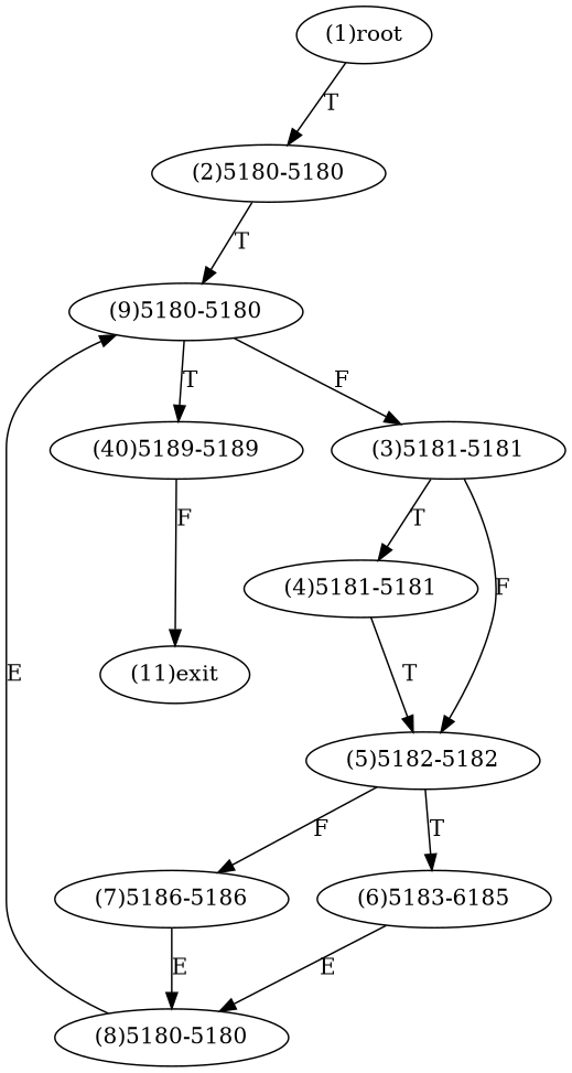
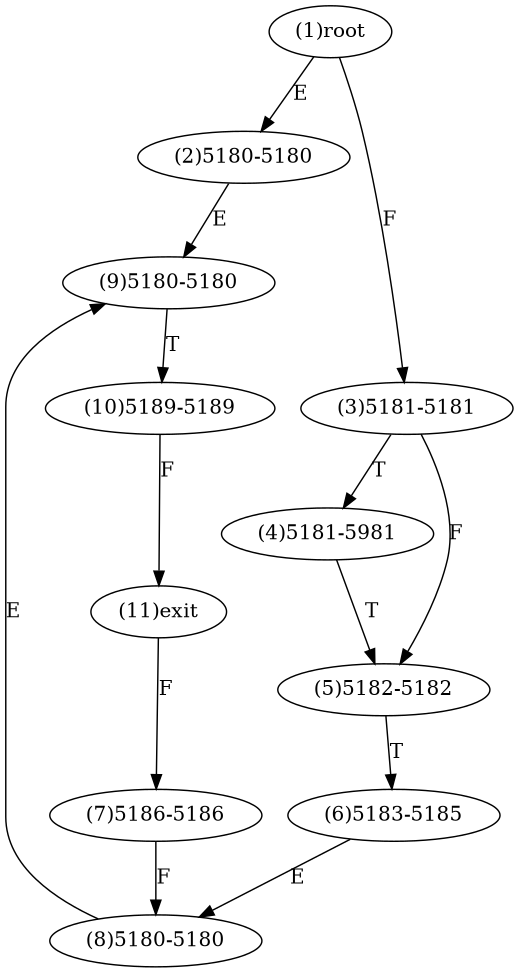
  digraph {
    n1 [label="(1)root"]
    n2 [label="(2)5180-5180"]
    n3 [label="(9)5180-5180"]
    n4 [label="(3)5181-5181"]
-   n5 [label="(40)5189-5189"]
-   n6 [label="(4)5181-5181"]
+   n5 [label="(10)5189-5189"]
+   n6 [label="(4)5181-5981"]
    n7 [label="(5)5182-5182"]
-   n8 [label="(6)5183-6185"]
+   n8 [label="(6)5183-5185"]
    n9 [label="(7)5186-5186"]
    n10 [label="(8)5180-5180"]
    n11 [label="(11)exit"]
-   n1 -> n2 [label=T]
-   n2 -> n3 [label=T]
-   n3 -> n4 [label=F]
+   n1 -> n2 [label=E]
+   n2 -> n3 [label=E]
+   n1 -> n4 [label=F]
    n3 -> n5 [label=T]
    n4 -> n6 [label=T]
    n4 -> n7 [label=F]
    n5 -> n11 [label=F]
    n6 -> n7 [label=T]
    n7 -> n8 [label=T]
-   n7 -> n9 [label=F]
+   n11 -> n9 [label=F]
    n8 -> n10 [label=E]
-   n9 -> n10 [label=E]
+   n9 -> n10 [label=F]
    n10 -> n3 [label=E]
  }
